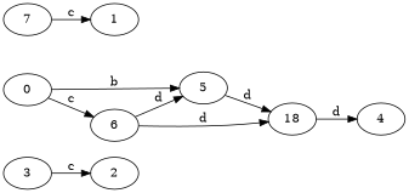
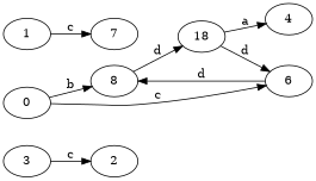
  strict digraph {
    rankdir=LR
    3
    2
    0
-   5
+   5 [label=8]
    6
    n6 [label=18]
    4
    1
    7
    3 -> 2 [label=c]
    0 -> 5 [label=b]
    0 -> 6 [label=c]
    5 -> n6 [label=d]
    6 -> 5 [label=d]
-   6 -> n6 [label=d]
-   n6 -> 4 [label=d]
-   7 -> 1 [label=c]
+   n6 -> 6 [label=d]
+   n6 -> 4 [label=a]
+   1 -> 7 [label=c]
  }
